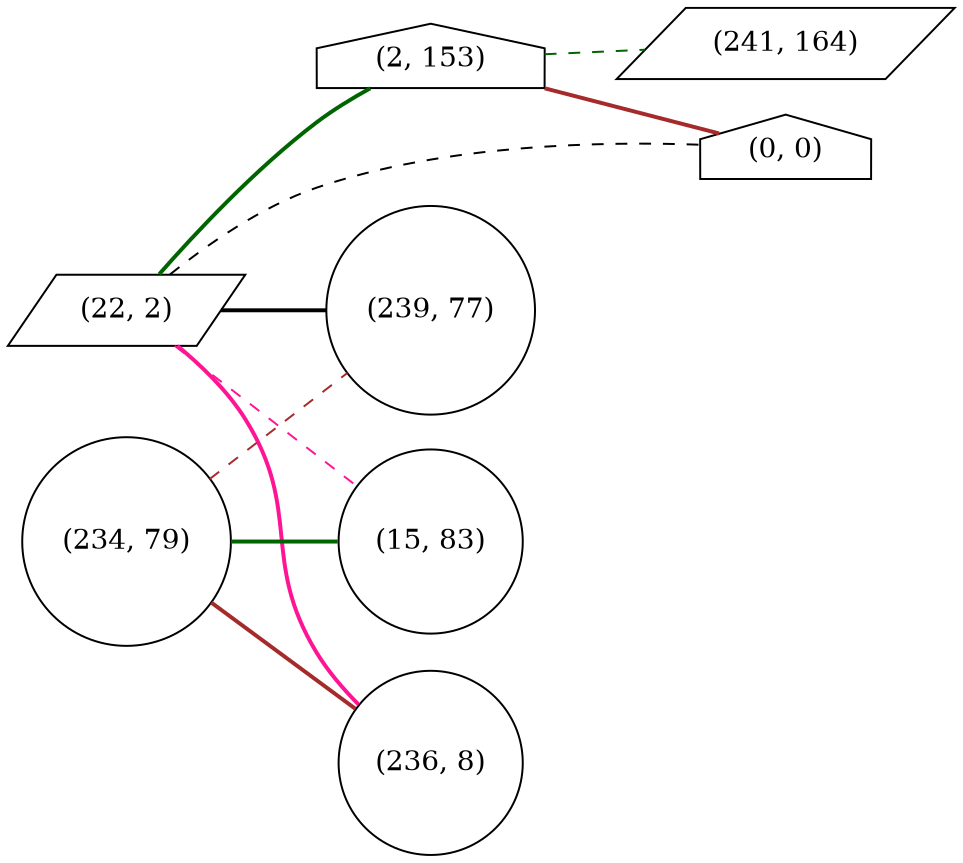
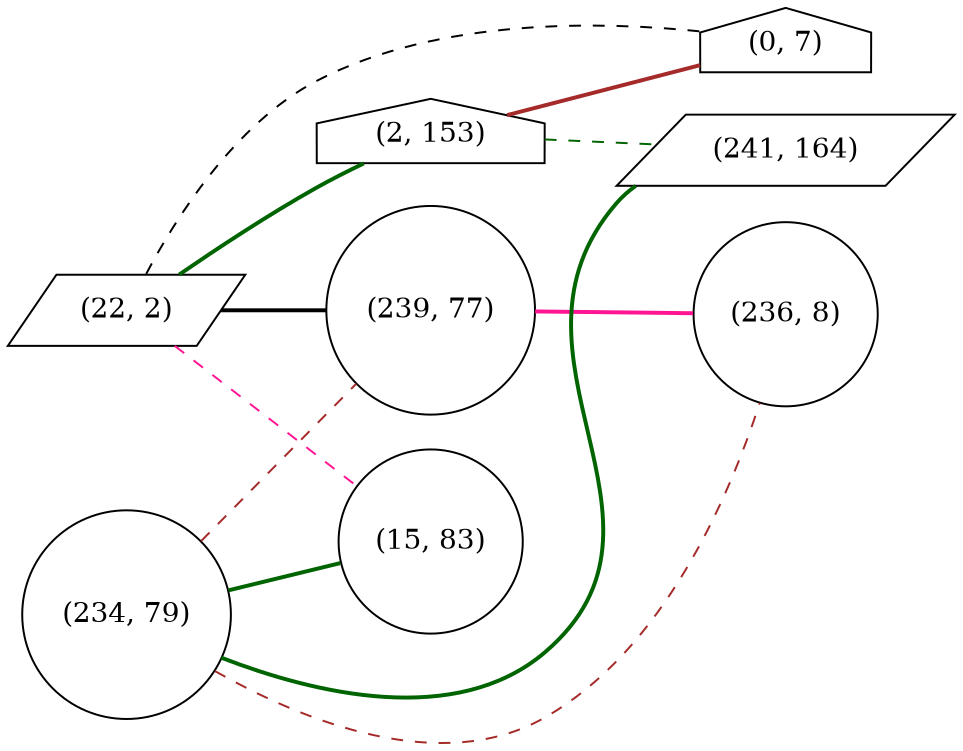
  graph {
    rankdir=LR
    node [shape=circle]
    edge [color=darkgreen style=bold weight=3]
    "(22, 2)" [shape=parallelogram]
-   "(0, 0)" [shape=house]
+   "(0, 0)" [shape=house label="(0, 7)"]
    "(239, 77)"
    "(2, 153)" [shape=house]
    "(15, 83)"
    "(236, 8)"
    "(241, 164)" [shape=parallelogram]
    "(234, 79)"
    "(22, 2)" -- "(0, 0)" [color=black style=dashed weight=4]
    "(22, 2)" -- "(239, 77)" [color=black]
    "(22, 2)" -- "(2, 153)" [weight=1]
    "(22, 2)" -- "(15, 83)" [color=deeppink style=dashed]
-   "(22, 2)" -- "(236, 8)" [color=deeppink]
+   "(239, 77)" -- "(236, 8)" [color=deeppink]
    "(2, 153)" -- "(0, 0)" [color=brown]
    "(2, 153)" -- "(241, 164)" [style=dashed]
    "(234, 79)" -- "(239, 77)" [color=brown style=dashed weight=1]
    "(234, 79)" -- "(15, 83)" [weight=1]
-   "(234, 79)" -- "(236, 8)" [color=brown weight=1]
+   "(234, 79)" -- "(236, 8)" [color=brown style=dashed weight=1]
+   "(234, 79)" -- "(241, 164)" [weight=1]
  }
